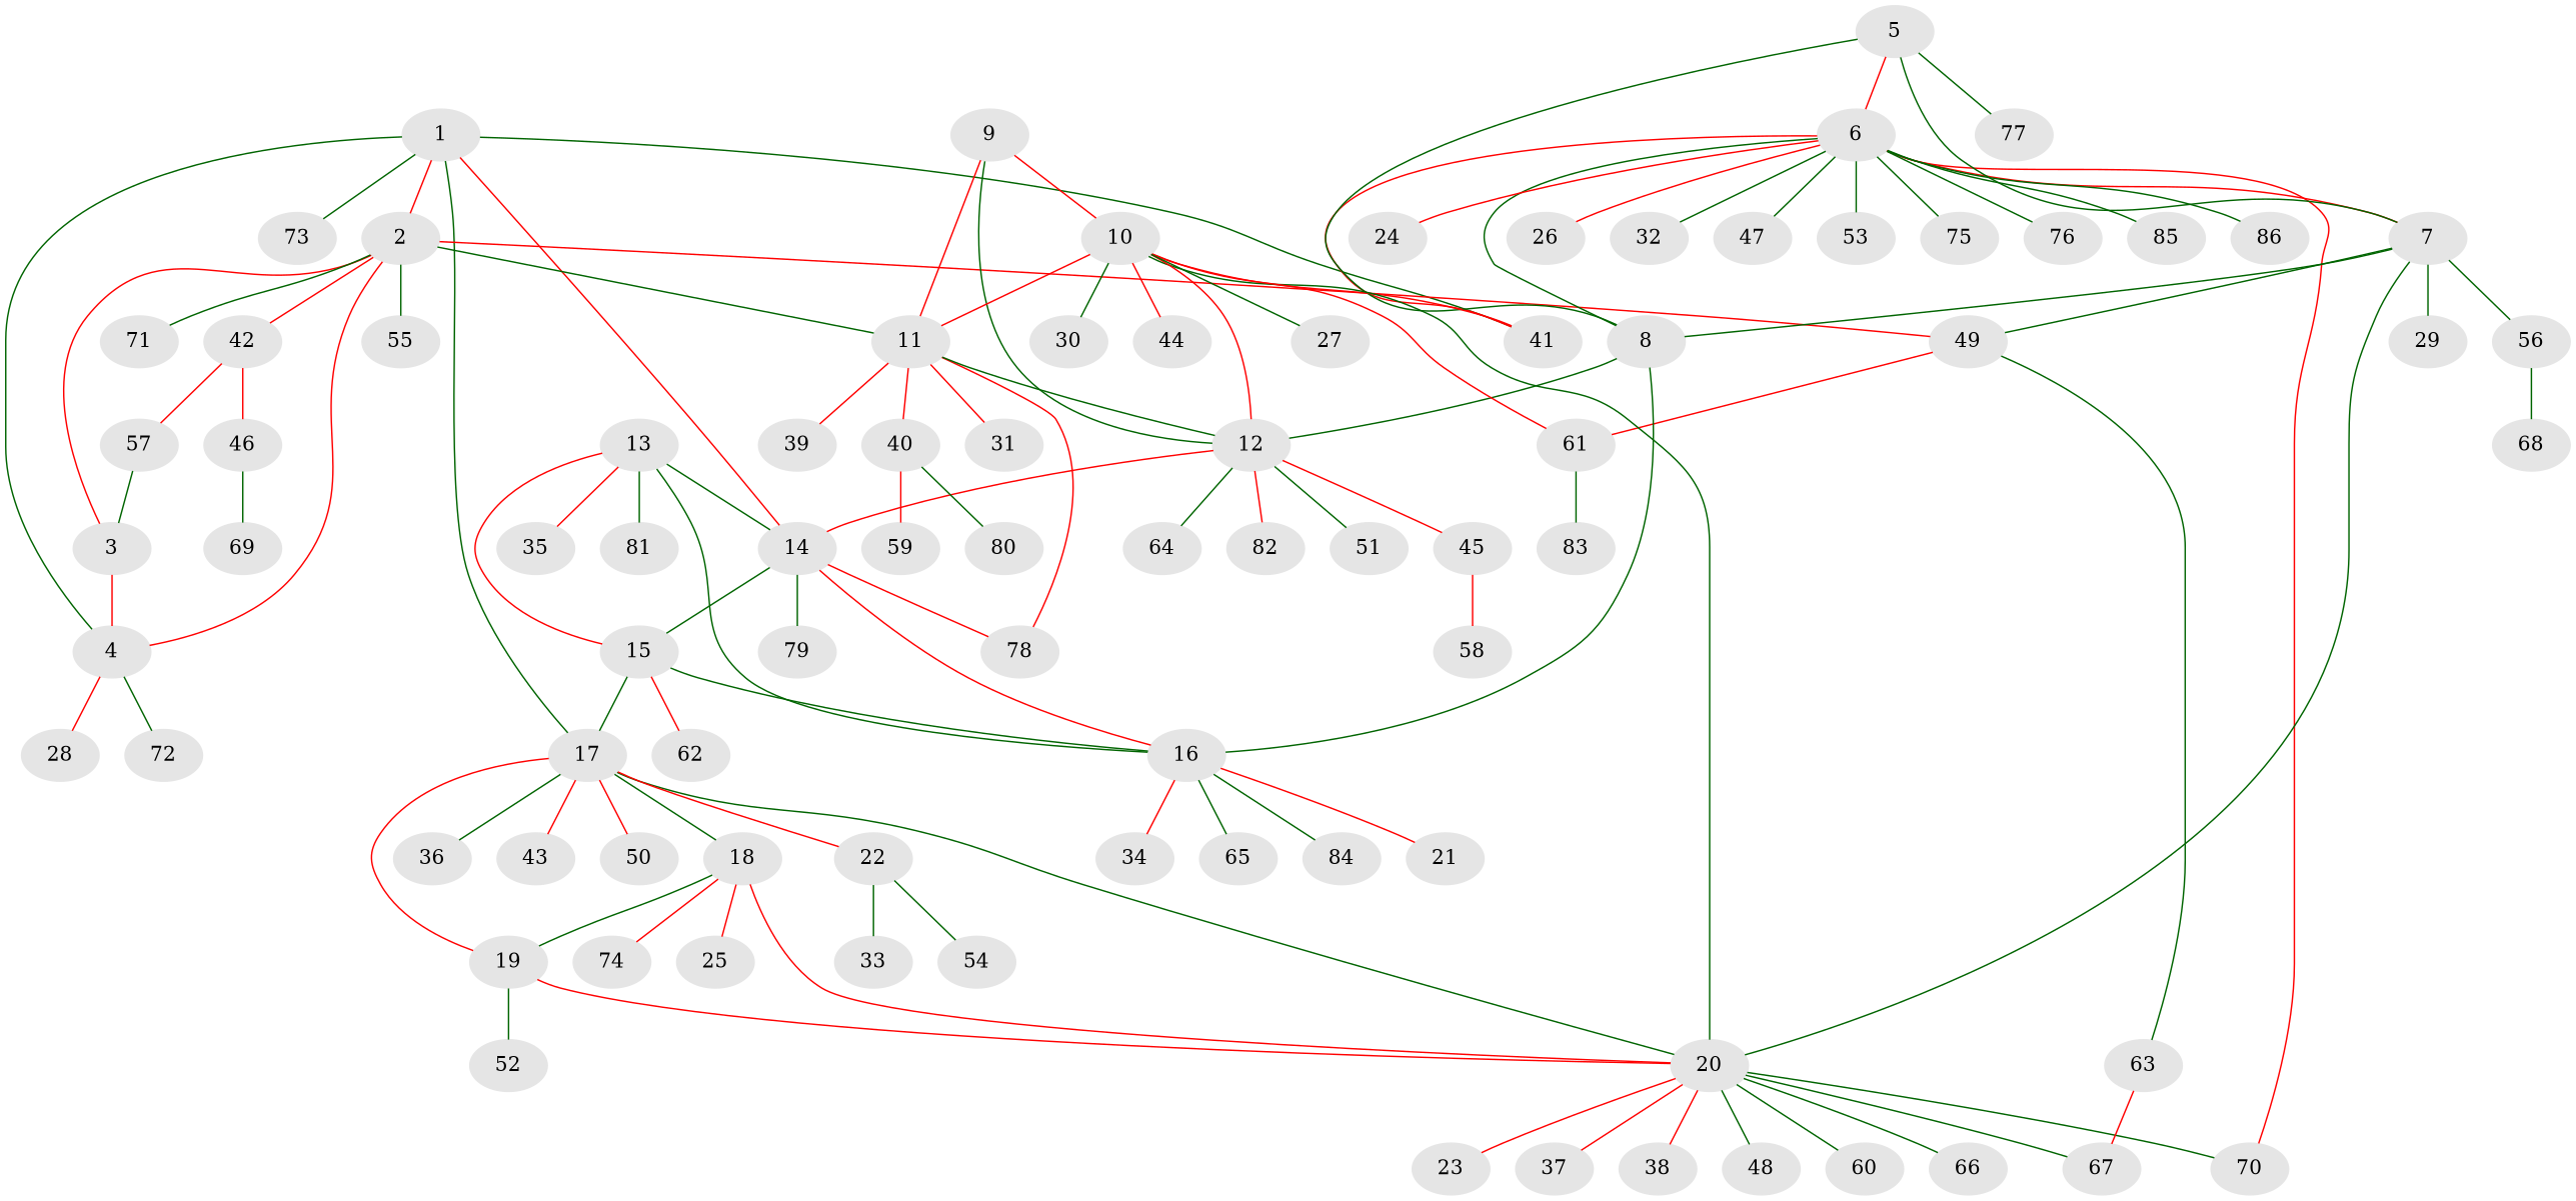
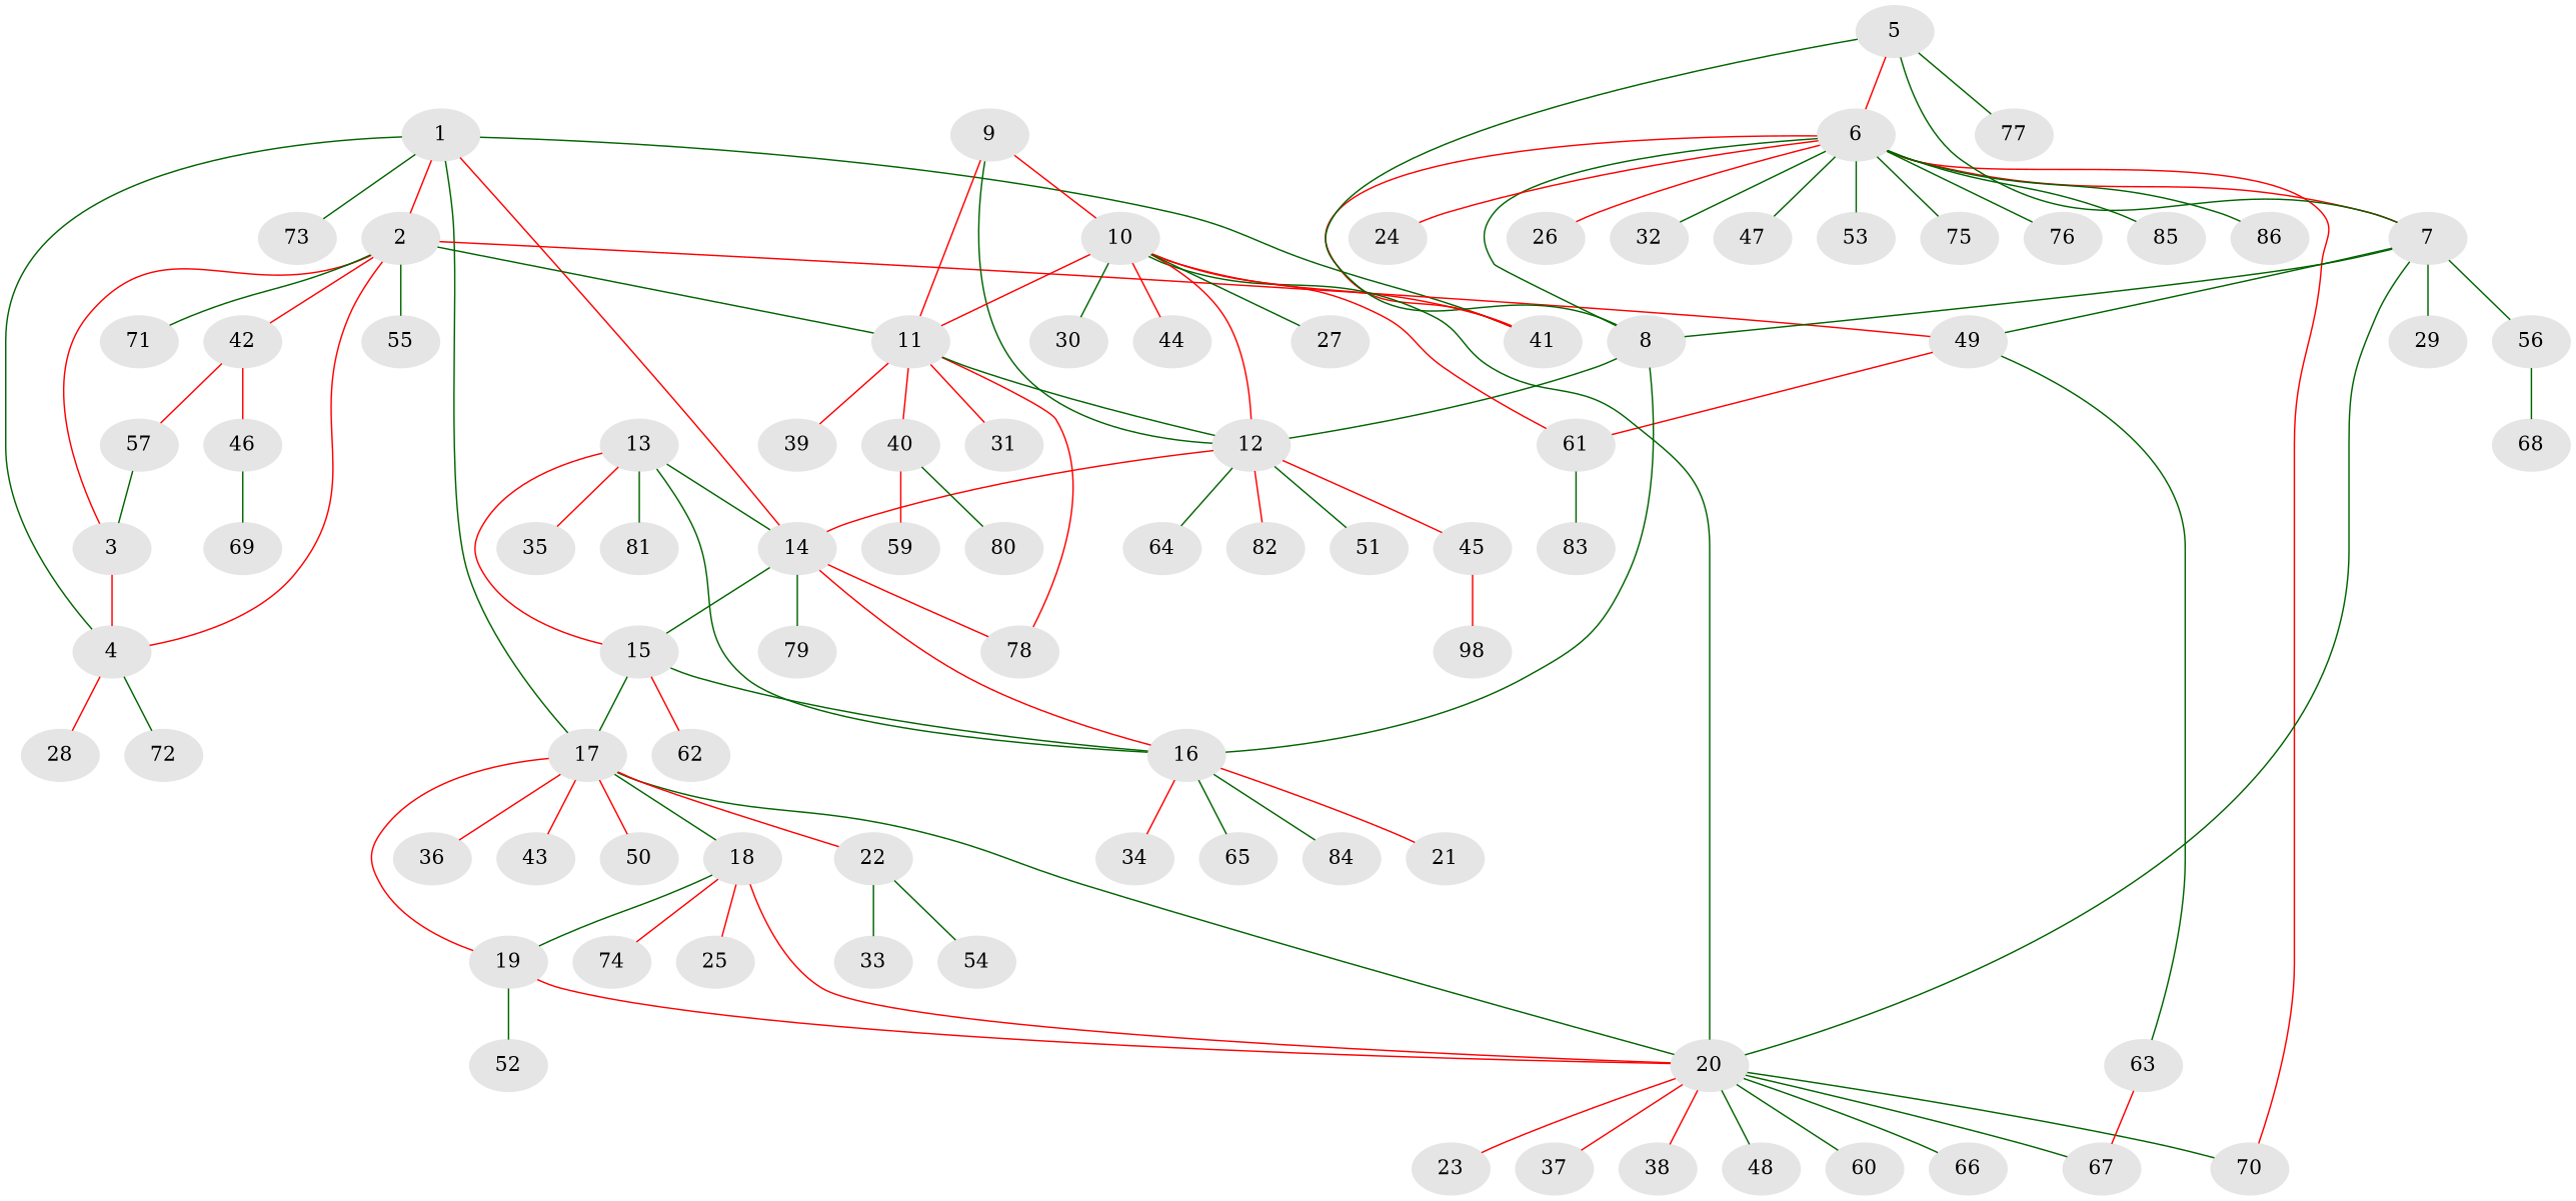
  graph {
    node [color=gray90 style=filled]
    edge [color=darkgreen]
    1
    2
    4
    14
    17
    41
    73
    3
    11
    42
    49
    55
    71
    28
    72
    16
    78
    15
    79
    20
    18
    19
    22
    36
    43
    50
    12
    31
    39
    40
    46
    57
    61
    63
    6
    7
    8
    24
    26
    32
    47
    53
    70
    75
    76
    85
    86
    5
    77
    29
    56
    23
    37
    38
    48
    60
    66
    67
    68
    45
    51
    64
    82
    21
    34
    65
    84
    9
    10
    27
    30
    44
    83
    59
    80
-   58
+   58 [label=98]
    13
    35
    81
    62
    25
    74
    52
    33
    54
    69
    1 -- 2 [color=red]
    1 -- 4
    1 -- 14 [color=red]
    1 -- 17
    1 -- 41
    1 -- 73
    2 -- 4 [color=red]
    2 -- 3 [color=red]
    2 -- 11
    2 -- 42 [color=red]
    2 -- 49 [color=red]
    2 -- 55
    2 -- 71
    4 -- 28 [color=red]
    4 -- 72
    14 -- 16 [color=red]
    14 -- 78 [color=red]
    14 -- 15
    14 -- 79
    17 -- 20
    17 -- 18
    17 -- 19 [color=red]
    17 -- 22 [color=red]
-   17 -- 36
+   17 -- 36 [color=red]
    17 -- 43 [color=red]
    17 -- 50 [color=red]
    3 -- 4 [color=red]
    11 -- 78 [color=red]
    11 -- 12
    11 -- 31 [color=red]
    11 -- 39 [color=red]
    11 -- 40 [color=red]
    42 -- 46 [color=red]
    42 -- 57 [color=red]
    49 -- 61 [color=red]
    49 -- 63
    16 -- 21 [color=red]
    16 -- 34 [color=red]
    16 -- 65
    16 -- 84
    15 -- 17
    15 -- 16
    15 -- 62 [color=red]
    20 -- 70
    20 -- 23 [color=red]
    20 -- 37 [color=red]
    20 -- 38 [color=red]
    20 -- 48
    20 -- 60
    20 -- 66
    20 -- 67
    18 -- 20 [color=red]
    18 -- 19
    18 -- 25 [color=red]
    18 -- 74 [color=red]
    19 -- 20 [color=red]
    19 -- 52
    22 -- 33
    22 -- 54
    12 -- 14 [color=red]
    12 -- 45 [color=red]
    12 -- 51
    12 -- 64
    12 -- 82 [color=red]
    40 -- 59 [color=red]
    40 -- 80
    46 -- 69
    57 -- 3
    61 -- 83
    63 -- 67 [color=red]
    6 -- 41 [color=red]
    6 -- 7 [color=red]
    6 -- 8
    6 -- 24 [color=red]
    6 -- 26 [color=red]
    6 -- 32
    6 -- 47
    6 -- 53
    6 -- 70 [color=red]
    6 -- 75
    6 -- 76
    6 -- 85
    6 -- 86
    7 -- 49
    7 -- 20
    7 -- 8
    7 -- 29
    7 -- 56
    8 -- 16
    8 -- 12
    5 -- 6 [color=red]
    5 -- 7
    5 -- 8
    5 -- 77
    56 -- 68
    45 -- 58 [color=red]
    9 -- 11 [color=red]
    9 -- 12
    9 -- 10 [color=red]
    10 -- 41 [color=red]
    10 -- 11 [color=red]
    10 -- 20
    10 -- 12 [color=red]
    10 -- 61 [color=red]
    10 -- 27
    10 -- 30
    10 -- 44 [color=red]
    13 -- 14
    13 -- 16
    13 -- 15 [color=red]
    13 -- 35 [color=red]
    13 -- 81
  }
